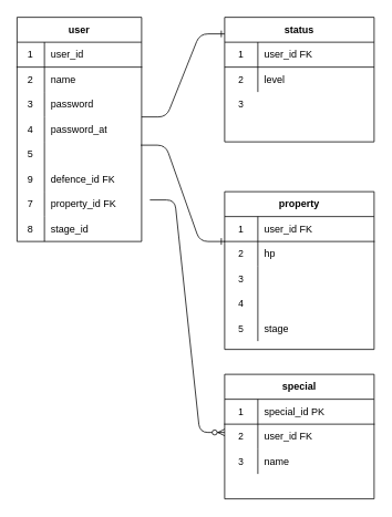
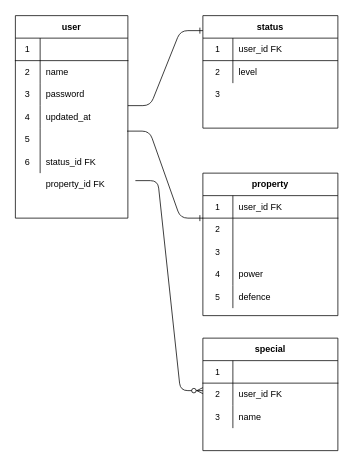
  <mxCell id="0" />
  <mxCell id="1" parent="0" />
  <mxCell id="2" value="user" style="shape=table;html=1;whiteSpace=wrap;startSize=30;container=1;collapsible=0;childLayout=tableLayout;fixedRows=1;rowLines=0;fontStyle=1;align=center;" vertex="1" parent="1"><mxGeometry y="20" width="150" height="270" as="geometry" x="20" /></mxCell>
  <mxCell id="3" value="" style="shape=partialRectangle;html=1;whiteSpace=wrap;collapsible=0;dropTarget=0;pointerEvents=0;fillColor=none;top=0;left=0;bottom=1;right=0;points=[[0,0.5],[1,0.5]];portConstraint=eastwest;" vertex="1" parent="2"><mxGeometry y="30" width="150" height="30" as="geometry" /></mxCell>
  <mxCell id="4" value="1" style="shape=partialRectangle;html=1;whiteSpace=wrap;connectable=0;fillColor=none;top=0;left=0;bottom=0;right=0;overflow=hidden;" vertex="1" parent="3"><mxGeometry width="33" height="30" as="geometry" /></mxCell>
- <mxCell id="5" value="user_id" style="shape=partialRectangle;html=1;whiteSpace=wrap;connectable=0;fillColor=none;top=0;left=0;bottom=0;right=0;align=left;spacingLeft=6;overflow=hidden;" vertex="1" parent="3"><mxGeometry x="33" width="117" height="30" as="geometry" /></mxCell>
  <mxCell id="6" value="" style="shape=partialRectangle;html=1;whiteSpace=wrap;collapsible=0;dropTarget=0;pointerEvents=0;fillColor=none;top=0;left=0;bottom=0;right=0;points=[[0,0.5],[1,0.5]];portConstraint=eastwest;" vertex="1" parent="2"><mxGeometry y="60" width="150" height="30" as="geometry" /></mxCell>
  <mxCell id="7" value="2" style="shape=partialRectangle;html=1;whiteSpace=wrap;connectable=0;fillColor=none;top=0;left=0;bottom=0;right=0;overflow=hidden;" vertex="1" parent="6"><mxGeometry width="33" height="30" as="geometry" /></mxCell>
  <mxCell id="8" value="name" style="shape=partialRectangle;html=1;whiteSpace=wrap;connectable=0;fillColor=none;top=0;left=0;bottom=0;right=0;align=left;spacingLeft=6;overflow=hidden;" vertex="1" parent="6"><mxGeometry x="33" width="117" height="30" as="geometry" /></mxCell>
  <mxCell id="9" value="" style="shape=partialRectangle;html=1;whiteSpace=wrap;collapsible=0;dropTarget=0;pointerEvents=0;fillColor=none;top=0;left=0;bottom=0;right=0;points=[[0,0.5],[1,0.5]];portConstraint=eastwest;" vertex="1" parent="2"><mxGeometry y="90" width="150" height="30" as="geometry" /></mxCell>
  <mxCell id="10" value="3" style="shape=partialRectangle;html=1;whiteSpace=wrap;connectable=0;fillColor=none;top=0;left=0;bottom=0;right=0;overflow=hidden;" vertex="1" parent="9"><mxGeometry width="33" height="30" as="geometry" /></mxCell>
  <mxCell id="11" value="password" style="shape=partialRectangle;html=1;whiteSpace=wrap;connectable=0;fillColor=none;top=0;left=0;bottom=0;right=0;align=left;spacingLeft=6;overflow=hidden;" vertex="1" parent="9"><mxGeometry x="33" width="117" height="30" as="geometry" /></mxCell>
  <mxCell id="12" style="shape=partialRectangle;html=1;whiteSpace=wrap;collapsible=0;dropTarget=0;pointerEvents=0;fillColor=none;top=0;left=0;bottom=0;right=0;points=[[0,0.5],[1,0.5]];portConstraint=eastwest;" vertex="1" parent="2"><mxGeometry y="120" width="150" height="30" as="geometry" /></mxCell>
  <mxCell id="13" value="4" style="shape=partialRectangle;html=1;whiteSpace=wrap;connectable=0;fillColor=none;top=0;left=0;bottom=0;right=0;overflow=hidden;" vertex="1" parent="12"><mxGeometry width="33" height="30" as="geometry" /></mxCell>
- <mxCell id="14" value="password_at" style="shape=partialRectangle;html=1;whiteSpace=wrap;connectable=0;fillColor=none;top=0;left=0;bottom=0;right=0;align=left;spacingLeft=6;overflow=hidden;" vertex="1" parent="12"><mxGeometry x="33" width="117" height="30" as="geometry" /></mxCell>
+ <mxCell id="14" value="updated_at" style="shape=partialRectangle;html=1;whiteSpace=wrap;connectable=0;fillColor=none;top=0;left=0;bottom=0;right=0;align=left;spacingLeft=6;overflow=hidden;" vertex="1" parent="12"><mxGeometry x="33" width="117" height="30" as="geometry" /></mxCell>
  <mxCell id="15" style="shape=partialRectangle;html=1;whiteSpace=wrap;collapsible=0;dropTarget=0;pointerEvents=0;fillColor=none;top=0;left=0;bottom=0;right=0;points=[[0,0.5],[1,0.5]];portConstraint=eastwest;" vertex="1" parent="2"><mxGeometry y="150" width="150" height="30" as="geometry" /></mxCell>
  <mxCell id="16" value="5" style="shape=partialRectangle;html=1;whiteSpace=wrap;connectable=0;fillColor=none;top=0;left=0;bottom=0;right=0;overflow=hidden;" vertex="1" parent="15"><mxGeometry width="33" height="30" as="geometry" /></mxCell>
  <mxCell id="17" style="shape=partialRectangle;html=1;whiteSpace=wrap;collapsible=0;dropTarget=0;pointerEvents=0;fillColor=none;top=0;left=0;bottom=0;right=0;points=[[0,0.5],[1,0.5]];portConstraint=eastwest;" vertex="1" parent="2"><mxGeometry y="180" width="150" height="30" as="geometry" /></mxCell>
- <mxCell id="18" value="9" style="shape=partialRectangle;html=1;whiteSpace=wrap;connectable=0;fillColor=none;top=0;left=0;bottom=0;right=0;overflow=hidden;" vertex="1" parent="17"><mxGeometry width="33" height="30" as="geometry" /></mxCell>
- <mxCell id="19" value="defence_id FK" style="shape=partialRectangle;html=1;whiteSpace=wrap;connectable=0;fillColor=none;top=0;left=0;bottom=0;right=0;align=left;spacingLeft=6;overflow=hidden;" vertex="1" parent="17"><mxGeometry x="33" width="117" height="30" as="geometry" /></mxCell>
+ <mxCell id="18" value="6" style="shape=partialRectangle;html=1;whiteSpace=wrap;connectable=0;fillColor=none;top=0;left=0;bottom=0;right=0;overflow=hidden;" vertex="1" parent="17"><mxGeometry width="33" height="30" as="geometry" /></mxCell>
+ <mxCell id="19" value="status_id FK" style="shape=partialRectangle;html=1;whiteSpace=wrap;connectable=0;fillColor=none;top=0;left=0;bottom=0;right=0;align=left;spacingLeft=6;overflow=hidden;" vertex="1" parent="17"><mxGeometry x="33" width="117" height="30" as="geometry" /></mxCell>
  <mxCell id="20" style="shape=partialRectangle;html=1;whiteSpace=wrap;collapsible=0;dropTarget=0;pointerEvents=0;fillColor=none;top=0;left=0;bottom=0;right=0;points=[[0,0.5],[1,0.5]];portConstraint=eastwest;" vertex="1" parent="2"><mxGeometry y="210" width="150" height="30" as="geometry" /></mxCell>
- <mxCell id="21" value="7" style="shape=partialRectangle;html=1;whiteSpace=wrap;connectable=0;fillColor=none;top=0;left=0;bottom=0;right=0;overflow=hidden;" vertex="1" parent="20"><mxGeometry width="33" height="30" as="geometry" /></mxCell>
  <mxCell id="22" value="property_id FK" style="shape=partialRectangle;html=1;whiteSpace=wrap;connectable=0;fillColor=none;top=0;left=0;bottom=0;right=0;align=left;spacingLeft=6;overflow=hidden;" vertex="1" parent="20"><mxGeometry x="33" width="117" height="30" as="geometry" /></mxCell>
  <mxCell id="23" style="shape=partialRectangle;html=1;whiteSpace=wrap;collapsible=0;dropTarget=0;pointerEvents=0;fillColor=none;top=0;left=0;bottom=0;right=0;points=[[0,0.5],[1,0.5]];portConstraint=eastwest;" vertex="1" parent="2"><mxGeometry y="240" width="150" height="30" as="geometry" /></mxCell>
- <mxCell id="24" value="8" style="shape=partialRectangle;html=1;whiteSpace=wrap;connectable=0;fillColor=none;top=0;left=0;bottom=0;right=0;overflow=hidden;" vertex="1" parent="23"><mxGeometry width="33" height="30" as="geometry" /></mxCell>
- <mxCell id="25" value="stage_id&amp;nbsp;" style="shape=partialRectangle;html=1;whiteSpace=wrap;connectable=0;fillColor=none;top=0;left=0;bottom=0;right=0;align=left;spacingLeft=6;overflow=hidden;" vertex="1" parent="23"><mxGeometry x="33" width="117" height="30" as="geometry" /></mxCell>
  <mxCell id="26" value="status" style="shape=table;html=1;whiteSpace=wrap;startSize=30;container=1;collapsible=0;childLayout=tableLayout;fixedRows=1;rowLines=0;fontStyle=1;align=center;" vertex="1" parent="1"><mxGeometry x="270" y="20" width="180" height="150" as="geometry" /></mxCell>
  <mxCell id="27" value="" style="shape=partialRectangle;html=1;whiteSpace=wrap;collapsible=0;dropTarget=0;pointerEvents=0;fillColor=none;top=0;left=0;bottom=0;right=0;points=[[0,0.5],[1,0.5]];portConstraint=eastwest;fontStyle=0;verticalAlign=middle;" vertex="1" parent="26"><mxGeometry y="30" width="180" height="30" as="geometry" /></mxCell>
  <mxCell id="28" value="1" style="shape=partialRectangle;html=1;whiteSpace=wrap;connectable=0;fillColor=none;top=0;left=0;bottom=0;right=0;overflow=hidden;" vertex="1" parent="27"><mxGeometry width="40" height="30" as="geometry" /></mxCell>
  <mxCell id="29" value="user_id FK" style="shape=partialRectangle;html=1;whiteSpace=wrap;connectable=0;fillColor=none;top=0;left=0;bottom=0;right=0;align=left;spacingLeft=6;overflow=hidden;" vertex="1" parent="27"><mxGeometry x="40" width="140" height="30" as="geometry" /></mxCell>
  <mxCell id="30" value="" style="shape=partialRectangle;html=1;whiteSpace=wrap;collapsible=0;dropTarget=0;pointerEvents=0;fillColor=none;top=0;left=0;bottom=0;right=0;points=[[0,0.5],[1,0.5]];portConstraint=eastwest;" vertex="1" parent="26"><mxGeometry y="60" width="180" height="30" as="geometry" /></mxCell>
  <mxCell id="31" value="2" style="shape=partialRectangle;html=1;whiteSpace=wrap;connectable=0;fillColor=none;top=0;left=0;bottom=0;right=0;overflow=hidden;" vertex="1" parent="30"><mxGeometry width="40" height="30" as="geometry" /></mxCell>
  <mxCell id="32" value="level" style="shape=partialRectangle;html=1;whiteSpace=wrap;connectable=0;fillColor=none;top=0;left=0;bottom=0;right=0;align=left;spacingLeft=6;overflow=hidden;" vertex="1" parent="30"><mxGeometry x="40" width="140" height="30" as="geometry" /></mxCell>
  <mxCell id="33" style="shape=partialRectangle;html=1;whiteSpace=wrap;collapsible=0;dropTarget=0;pointerEvents=0;fillColor=none;top=0;left=0;bottom=0;right=0;points=[[0,0.5],[1,0.5]];portConstraint=eastwest;" vertex="1" parent="26"><mxGeometry y="90" width="180" height="30" as="geometry" /></mxCell>
  <mxCell id="34" value="3" style="shape=partialRectangle;html=1;whiteSpace=wrap;connectable=0;fillColor=none;top=0;left=0;bottom=0;right=0;overflow=hidden;" vertex="1" parent="33"><mxGeometry width="40" height="30" as="geometry" /></mxCell>
  <mxCell id="35" value="property" style="shape=table;html=1;whiteSpace=wrap;startSize=30;container=1;collapsible=0;childLayout=tableLayout;fixedRows=1;rowLines=0;fontStyle=1;align=center;" vertex="1" parent="1"><mxGeometry x="270" y="230" width="180" height="190" as="geometry" /></mxCell>
  <mxCell id="36" style="shape=partialRectangle;html=1;whiteSpace=wrap;collapsible=0;dropTarget=0;pointerEvents=0;fillColor=none;top=0;left=0;bottom=1;right=0;points=[[0,0.5],[1,0.5]];portConstraint=eastwest;" vertex="1" parent="35"><mxGeometry y="30" width="180" height="30" as="geometry" /></mxCell>
  <mxCell id="37" value="1" style="shape=partialRectangle;html=1;whiteSpace=wrap;connectable=0;fillColor=none;top=0;left=0;bottom=0;right=0;overflow=hidden;" vertex="1" parent="36"><mxGeometry width="40" height="30" as="geometry" /></mxCell>
  <mxCell id="38" value="user_id FK" style="shape=partialRectangle;html=1;whiteSpace=wrap;connectable=0;fillColor=none;top=0;left=0;bottom=0;right=0;align=left;spacingLeft=6;overflow=hidden;" vertex="1" parent="36"><mxGeometry x="40" width="140" height="30" as="geometry" /></mxCell>
  <mxCell id="39" value="" style="shape=partialRectangle;html=1;whiteSpace=wrap;collapsible=0;dropTarget=0;pointerEvents=0;fillColor=none;top=0;left=0;bottom=0;right=0;points=[[0,0.5],[1,0.5]];portConstraint=eastwest;" vertex="1" parent="35"><mxGeometry y="60" width="180" height="30" as="geometry" /></mxCell>
  <mxCell id="40" value="2" style="shape=partialRectangle;html=1;whiteSpace=wrap;connectable=0;fillColor=none;top=0;left=0;bottom=0;right=0;overflow=hidden;" vertex="1" parent="39"><mxGeometry width="40" height="30" as="geometry" /></mxCell>
- <mxCell id="41" value="hp" style="shape=partialRectangle;html=1;whiteSpace=wrap;connectable=0;fillColor=none;top=0;left=0;bottom=0;right=0;align=left;spacingLeft=6;overflow=hidden;" vertex="1" parent="39"><mxGeometry x="40" width="140" height="30" as="geometry" /></mxCell>
  <mxCell id="42" value="" style="shape=partialRectangle;html=1;whiteSpace=wrap;collapsible=0;dropTarget=0;pointerEvents=0;fillColor=none;top=0;left=0;bottom=0;right=0;points=[[0,0.5],[1,0.5]];portConstraint=eastwest;" vertex="1" parent="35"><mxGeometry y="90" width="180" height="30" as="geometry" /></mxCell>
  <mxCell id="43" value="3" style="shape=partialRectangle;html=1;whiteSpace=wrap;connectable=0;fillColor=none;top=0;left=0;bottom=0;right=0;overflow=hidden;" vertex="1" parent="42"><mxGeometry width="40" height="30" as="geometry" /></mxCell>
  <mxCell id="44" style="shape=partialRectangle;html=1;whiteSpace=wrap;collapsible=0;dropTarget=0;pointerEvents=0;fillColor=none;top=0;left=0;bottom=0;right=0;points=[[0,0.5],[1,0.5]];portConstraint=eastwest;" vertex="1" parent="35"><mxGeometry y="120" width="180" height="30" as="geometry" /></mxCell>
  <mxCell id="45" value="4" style="shape=partialRectangle;html=1;whiteSpace=wrap;connectable=0;fillColor=none;top=0;left=0;bottom=0;right=0;overflow=hidden;" vertex="1" parent="44"><mxGeometry width="40" height="30" as="geometry" /></mxCell>
+ <mxCell id="46" value="power" style="shape=partialRectangle;html=1;whiteSpace=wrap;connectable=0;fillColor=none;top=0;left=0;bottom=0;right=0;align=left;spacingLeft=6;overflow=hidden;" vertex="1" parent="44"><mxGeometry x="40" width="140" height="30" as="geometry" /></mxCell>
  <mxCell id="47" style="shape=partialRectangle;html=1;whiteSpace=wrap;collapsible=0;dropTarget=0;pointerEvents=0;fillColor=none;top=0;left=0;bottom=0;right=0;points=[[0,0.5],[1,0.5]];portConstraint=eastwest;" vertex="1" parent="35"><mxGeometry y="150" width="180" height="30" as="geometry" /></mxCell>
  <mxCell id="48" value="5" style="shape=partialRectangle;html=1;whiteSpace=wrap;connectable=0;fillColor=none;top=0;left=0;bottom=0;right=0;overflow=hidden;" vertex="1" parent="47"><mxGeometry width="40" height="30" as="geometry" /></mxCell>
- <mxCell id="49" value="stage" style="shape=partialRectangle;html=1;whiteSpace=wrap;connectable=0;fillColor=none;top=0;left=0;bottom=0;right=0;align=left;spacingLeft=6;overflow=hidden;" vertex="1" parent="47"><mxGeometry x="40" width="140" height="30" as="geometry" /></mxCell>
+ <mxCell id="49" value="defence" style="shape=partialRectangle;html=1;whiteSpace=wrap;connectable=0;fillColor=none;top=0;left=0;bottom=0;right=0;align=left;spacingLeft=6;overflow=hidden;" vertex="1" parent="47"><mxGeometry x="40" width="140" height="30" as="geometry" /></mxCell>
  <mxCell id="50" value="special" style="shape=table;html=1;whiteSpace=wrap;startSize=30;container=1;collapsible=0;childLayout=tableLayout;fixedRows=1;rowLines=0;fontStyle=1;align=center;" vertex="1" parent="1"><mxGeometry x="270" y="450" width="180" height="150" as="geometry" /></mxCell>
  <mxCell id="51" value="" style="shape=partialRectangle;html=1;whiteSpace=wrap;collapsible=0;dropTarget=0;pointerEvents=0;fillColor=none;top=0;left=0;bottom=1;right=0;points=[[0,0.5],[1,0.5]];portConstraint=eastwest;" vertex="1" parent="50"><mxGeometry y="30" width="180" height="30" as="geometry" /></mxCell>
  <mxCell id="52" value="1" style="shape=partialRectangle;html=1;whiteSpace=wrap;connectable=0;fillColor=none;top=0;left=0;bottom=0;right=0;overflow=hidden;" vertex="1" parent="51"><mxGeometry width="40" height="30" as="geometry" /></mxCell>
- <mxCell id="53" value="special_id PK" style="shape=partialRectangle;html=1;whiteSpace=wrap;connectable=0;fillColor=none;top=0;left=0;bottom=0;right=0;align=left;spacingLeft=6;overflow=hidden;" vertex="1" parent="51"><mxGeometry x="40" width="140" height="30" as="geometry" /></mxCell>
  <mxCell id="54" value="" style="shape=partialRectangle;html=1;whiteSpace=wrap;collapsible=0;dropTarget=0;pointerEvents=0;fillColor=none;top=0;left=0;bottom=0;right=0;points=[[0,0.5],[1,0.5]];portConstraint=eastwest;" vertex="1" parent="50"><mxGeometry y="60" width="180" height="30" as="geometry" /></mxCell>
  <mxCell id="55" value="2" style="shape=partialRectangle;html=1;whiteSpace=wrap;connectable=0;fillColor=none;top=0;left=0;bottom=0;right=0;overflow=hidden;" vertex="1" parent="54"><mxGeometry width="40" height="30" as="geometry" /></mxCell>
  <mxCell id="56" value="user_id FK" style="shape=partialRectangle;html=1;whiteSpace=wrap;connectable=0;fillColor=none;top=0;left=0;bottom=0;right=0;align=left;spacingLeft=6;overflow=hidden;" vertex="1" parent="54"><mxGeometry x="40" width="140" height="30" as="geometry" /></mxCell>
  <mxCell id="57" value="" style="shape=partialRectangle;html=1;whiteSpace=wrap;collapsible=0;dropTarget=0;pointerEvents=0;fillColor=none;top=0;left=0;bottom=0;right=0;points=[[0,0.5],[1,0.5]];portConstraint=eastwest;" vertex="1" parent="50"><mxGeometry y="90" width="180" height="30" as="geometry" /></mxCell>
  <mxCell id="58" value="3" style="shape=partialRectangle;html=1;whiteSpace=wrap;connectable=0;fillColor=none;top=0;left=0;bottom=0;right=0;overflow=hidden;" vertex="1" parent="57"><mxGeometry width="40" height="30" as="geometry" /></mxCell>
  <mxCell id="59" value="name" style="shape=partialRectangle;html=1;whiteSpace=wrap;connectable=0;fillColor=none;top=0;left=0;bottom=0;right=0;align=left;spacingLeft=6;overflow=hidden;" vertex="1" parent="57"><mxGeometry x="40" width="140" height="30" as="geometry" /></mxCell>
  <mxCell id="60" value="" style="edgeStyle=entityRelationEdgeStyle;fontSize=12;html=1;endArrow=ERone;endFill=1;" edge="1" parent="1"><mxGeometry width="100" height="100" relative="1" as="geometry"><mxPoint x="170" y="140" as="sourcePoint" /><mxPoint x="270" y="40" as="targetPoint" /></mxGeometry></mxCell>
  <mxCell id="61" value="" style="edgeStyle=entityRelationEdgeStyle;fontSize=12;html=1;endArrow=ERone;endFill=1;exitX=0.993;exitY=1.133;exitDx=0;exitDy=0;exitPerimeter=0;" edge="1" parent="1" source="12"><mxGeometry width="100" height="100" relative="1" as="geometry"><mxPoint x="180" y="180" as="sourcePoint" /><mxPoint x="270" y="290" as="targetPoint" /></mxGeometry></mxCell>
  <mxCell id="62" value="" style="edgeStyle=entityRelationEdgeStyle;fontSize=12;html=1;endArrow=ERzeroToMany;endFill=1;" edge="1" parent="1"><mxGeometry width="100" height="100" relative="1" as="geometry"><mxPoint x="180" y="240" as="sourcePoint" /><mxPoint x="270" y="520" as="targetPoint" /></mxGeometry></mxCell>
  <mxCell id="63" value="" style="endArrow=none;html=1;" edge="1" parent="1"><mxGeometry width="50" height="50" relative="1" as="geometry"><mxPoint x="270" y="80" as="sourcePoint" /><mxPoint x="450" y="80" as="targetPoint" /><Array as="points" /></mxGeometry></mxCell>
